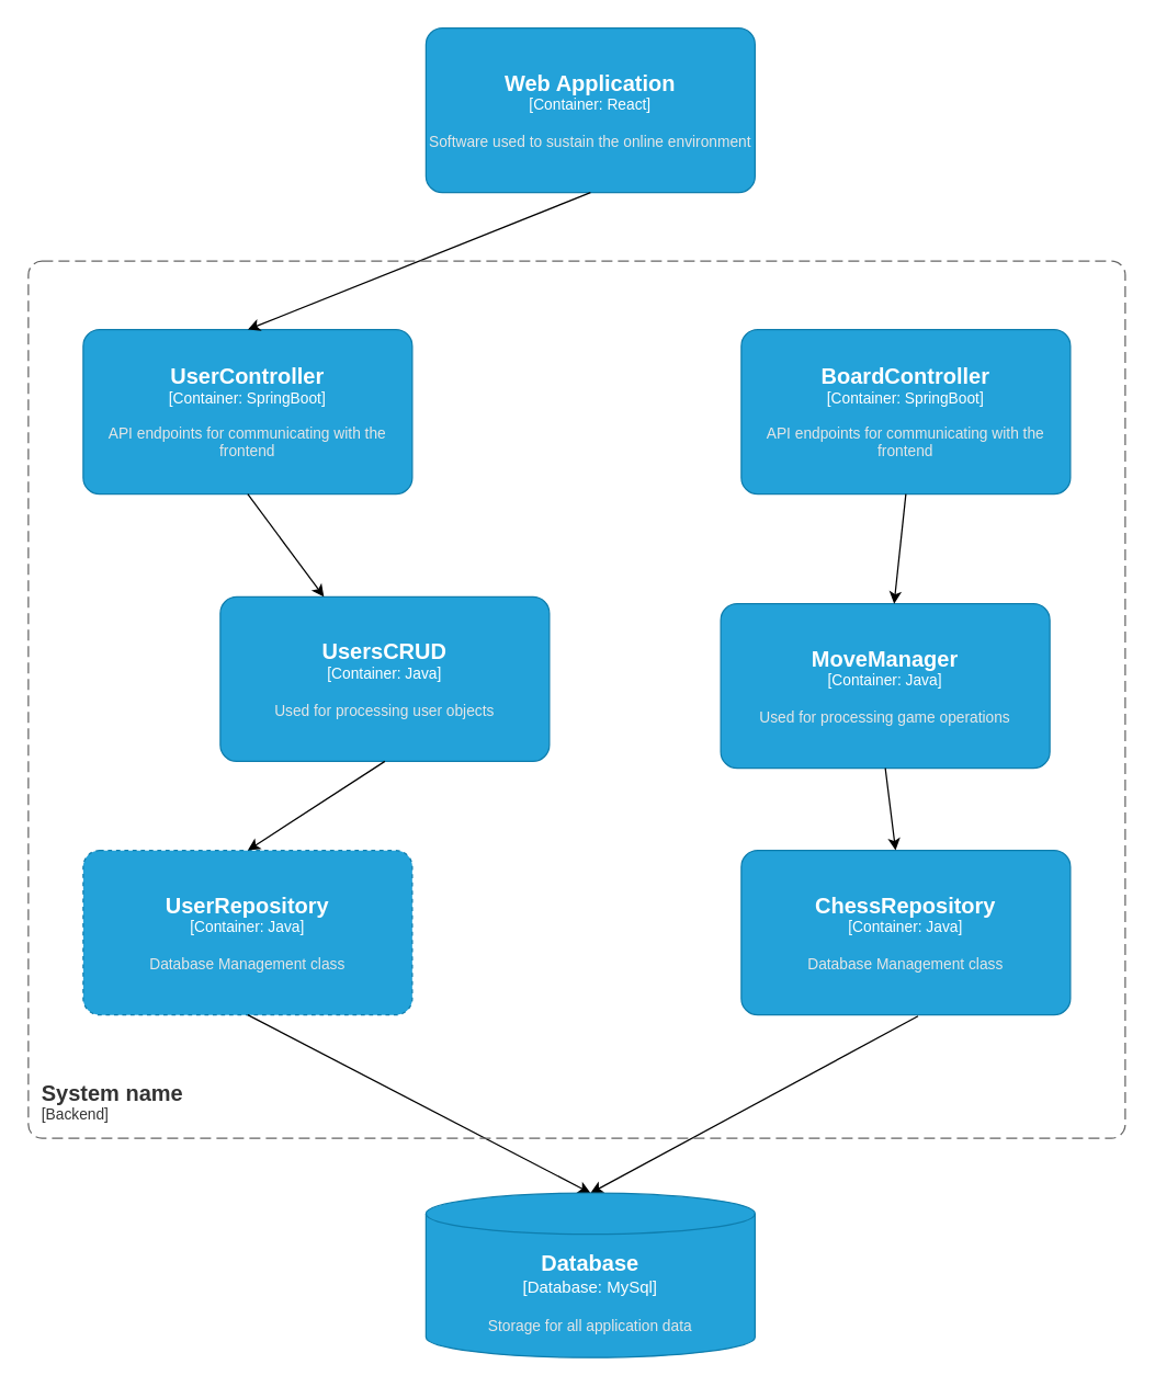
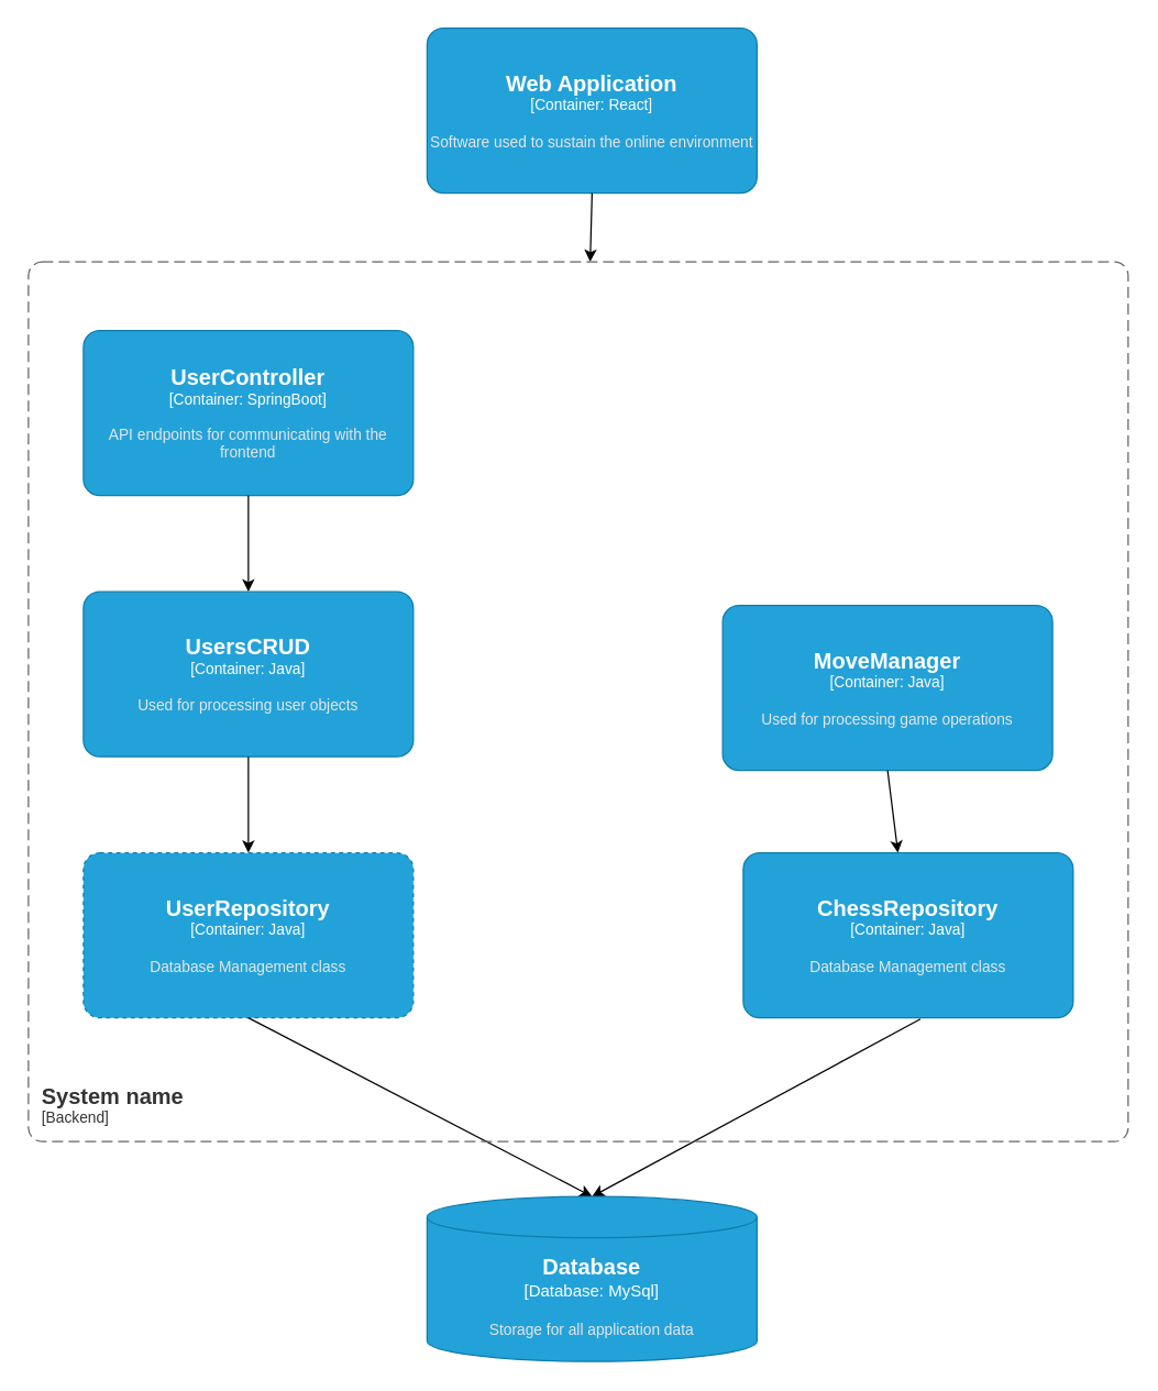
  <mxCell id="0" />
  <mxCell id="1" parent="0" />
  <mxCell id="2" value="&lt;font style=&quot;font-size: 16px&quot;&gt;&lt;b&gt;Web Application&lt;/b&gt;&lt;/font&gt;&lt;div&gt;[Container: React]&lt;/div&gt;&lt;br&gt;&lt;div&gt;&lt;font style=&quot;font-size: 11px&quot;&gt;&lt;font color=&quot;#E6E6E6&quot;&gt;Software used to sustain the online environment&lt;/font&gt;&lt;/div&gt;" style="rounded=1;whiteSpace=wrap;html=1;fontSize=11;labelBackgroundColor=none;fillColor=#23A2D9;fontColor=#ffffff;align=center;arcSize=10;strokeColor=#0E7DAD;metaEdit=1;resizable=0;points=[[0.25,0,0],[0.5,0,0],[0.75,0,0],[1,0.25,0],[1,0.5,0],[1,0.75,0],[0.75,1,0],[0.5,1,0],[0.25,1,0],[0,0.75,0],[0,0.5,0],[0,0.25,0]];" parent="1" vertex="1"><mxGeometry x="310" y="20" width="240" height="120" as="geometry" /></mxCell>
  <mxCell id="3" value="&lt;font style=&quot;font-size: 16px&quot;&gt;&lt;b&gt;UserController&lt;/b&gt;&lt;/font&gt;&lt;div&gt;[Container: SpringBoot]&lt;/div&gt;&lt;br&gt;&lt;div&gt;&lt;font style=&quot;font-size: 11px&quot;&gt;&lt;font color=&quot;#E6E6E6&quot;&gt;API endpoints for communicating with the frontend&lt;/font&gt;&lt;/div&gt;" style="rounded=1;whiteSpace=wrap;html=1;fontSize=11;labelBackgroundColor=none;fillColor=#23A2D9;fontColor=#ffffff;align=center;arcSize=10;strokeColor=#0E7DAD;metaEdit=1;resizable=0;points=[[0.25,0,0],[0.5,0,0],[0.75,0,0],[1,0.25,0],[1,0.5,0],[1,0.75,0],[0.75,1,0],[0.5,1,0],[0.25,1,0],[0,0.75,0],[0,0.5,0],[0,0.25,0]];" parent="1" vertex="1"><mxGeometry x="60" y="240" width="240" height="120" as="geometry" /></mxCell>
- <mxCell id="4" value="&lt;font style=&quot;font-size: 16px&quot;&gt;&lt;b&gt;UsersCRUD&lt;/b&gt;&lt;/font&gt;&lt;div&gt;[Container: Java]&lt;/div&gt;&lt;br&gt;&lt;div&gt;&lt;font style=&quot;font-size: 11px&quot;&gt;&lt;font color=&quot;#E6E6E6&quot;&gt;Used for processing user objects&lt;/font&gt;&lt;/div&gt;" style="rounded=1;whiteSpace=wrap;html=1;fontSize=11;labelBackgroundColor=none;fillColor=#23A2D9;fontColor=#ffffff;align=center;arcSize=10;strokeColor=#0E7DAD;metaEdit=1;resizable=0;points=[[0.25,0,0],[0.5,0,0],[0.75,0,0],[1,0.25,0],[1,0.5,0],[1,0.75,0],[0.75,1,0],[0.5,1,0],[0.25,1,0],[0,0.75,0],[0,0.5,0],[0,0.25,0]];" parent="1" vertex="1"><mxGeometry x="160" y="435" width="240" height="120" as="geometry" /></mxCell>
+ <mxCell id="4" value="&lt;font style=&quot;font-size: 16px&quot;&gt;&lt;b&gt;UsersCRUD&lt;/b&gt;&lt;/font&gt;&lt;div&gt;[Container: Java]&lt;/div&gt;&lt;br&gt;&lt;div&gt;&lt;font style=&quot;font-size: 11px&quot;&gt;&lt;font color=&quot;#E6E6E6&quot;&gt;Used for processing user objects&lt;/font&gt;&lt;/div&gt;" style="rounded=1;whiteSpace=wrap;html=1;fontSize=11;labelBackgroundColor=none;fillColor=#23A2D9;fontColor=#ffffff;align=center;arcSize=10;strokeColor=#0E7DAD;metaEdit=1;resizable=0;points=[[0.25,0,0],[0.5,0,0],[0.75,0,0],[1,0.25,0],[1,0.5,0],[1,0.75,0],[0.75,1,0],[0.5,1,0],[0.25,1,0],[0,0.75,0],[0,0.5,0],[0,0.25,0]];" parent="1" vertex="1"><mxGeometry x="60" y="430" width="240" height="120" as="geometry" /></mxCell>
  <mxCell id="5" value="&lt;font style=&quot;font-size: 16px&quot;&gt;&lt;b&gt;UserRepository&lt;/b&gt;&lt;/font&gt;&lt;div&gt;[Container: Java]&lt;/div&gt;&lt;br&gt;&lt;div&gt;&lt;font style=&quot;font-size: 11px&quot;&gt;&lt;font color=&quot;#E6E6E6&quot;&gt;Database Management class&lt;/font&gt;&lt;/div&gt;" style="rounded=1;whiteSpace=wrap;html=1;fontSize=11;labelBackgroundColor=none;fillColor=#23A2D9;fontColor=#ffffff;align=center;arcSize=10;strokeColor=#0E7DAD;metaEdit=1;resizable=0;points=[[0.25,0,0],[0.5,0,0],[0.75,0,0],[1,0.25,0],[1,0.5,0],[1,0.75,0],[0.75,1,0],[0.5,1,0],[0.25,1,0],[0,0.75,0],[0,0.5,0],[0,0.25,0]];dashed=1;" parent="1" vertex="1"><mxGeometry x="60" y="620" width="240" height="120" as="geometry" /></mxCell>
- <mxCell id="6" value="&lt;font style=&quot;font-size: 16px&quot;&gt;&lt;b&gt;BoardController&lt;/b&gt;&lt;/font&gt;&lt;div&gt;[Container: SpringBoot]&lt;/div&gt;&lt;br&gt;&lt;div&gt;&lt;font style=&quot;font-size: 11px&quot;&gt;&lt;font color=&quot;#E6E6E6&quot;&gt;API endpoints for communicating with the frontend&lt;/font&gt;&lt;/div&gt;" style="rounded=1;whiteSpace=wrap;html=1;fontSize=11;labelBackgroundColor=none;fillColor=#23A2D9;fontColor=#ffffff;align=center;arcSize=10;strokeColor=#0E7DAD;metaEdit=1;resizable=0;points=[[0.25,0,0],[0.5,0,0],[0.75,0,0],[1,0.25,0],[1,0.5,0],[1,0.75,0],[0.75,1,0],[0.5,1,0],[0.25,1,0],[0,0.75,0],[0,0.5,0],[0,0.25,0]];" parent="1" vertex="1"><mxGeometry x="540" y="240" width="240" height="120" as="geometry" /></mxCell>
  <mxCell id="7" value="&lt;font style=&quot;font-size: 16px&quot;&gt;&lt;b&gt;MoveManager&lt;/b&gt;&lt;/font&gt;&lt;div&gt;[Container: Java]&lt;/div&gt;&lt;br&gt;&lt;div&gt;&lt;font style=&quot;font-size: 11px&quot;&gt;&lt;font color=&quot;#E6E6E6&quot;&gt;Used for processing game operations&lt;/font&gt;&lt;/div&gt;" style="rounded=1;whiteSpace=wrap;html=1;fontSize=11;labelBackgroundColor=none;fillColor=#23A2D9;fontColor=#ffffff;align=center;arcSize=10;strokeColor=#0E7DAD;metaEdit=1;resizable=0;points=[[0.25,0,0],[0.5,0,0],[0.75,0,0],[1,0.25,0],[1,0.5,0],[1,0.75,0],[0.75,1,0],[0.5,1,0],[0.25,1,0],[0,0.75,0],[0,0.5,0],[0,0.25,0]];" parent="1" vertex="1"><mxGeometry x="525" y="440" width="240" height="120" as="geometry" /></mxCell>
  <mxCell id="8" value="&lt;font style=&quot;font-size: 16px&quot;&gt;&lt;b&gt;ChessRepository&lt;/b&gt;&lt;/font&gt;&lt;div&gt;[Container: Java]&lt;/div&gt;&lt;br&gt;&lt;div&gt;&lt;font style=&quot;font-size: 11px&quot;&gt;&lt;font color=&quot;#E6E6E6&quot;&gt;Database Management class&lt;/font&gt;&lt;/div&gt;" style="rounded=1;whiteSpace=wrap;html=1;fontSize=11;labelBackgroundColor=none;fillColor=#23A2D9;fontColor=#ffffff;align=center;arcSize=10;strokeColor=#0E7DAD;metaEdit=1;resizable=0;points=[[0.25,0,0],[0.5,0,0],[0.75,0,0],[1,0.25,0],[1,0.5,0],[1,0.75,0],[0.75,1,0],[0.5,1,0],[0.25,1,0],[0,0.75,0],[0,0.5,0],[0,0.25,0]];" parent="1" vertex="1"><mxGeometry x="540" y="620" width="240" height="120" as="geometry" /></mxCell>
  <mxCell id="9" value="" style="endArrow=classic;html=1;rounded=0;exitX=0.5;exitY=1;exitDx=0;exitDy=0;exitPerimeter=0;entryX=0.5;entryY=0;entryDx=0;entryDy=0;entryPerimeter=0;" parent="1" source="5" edge="1"><mxGeometry width="50" height="50" relative="1" as="geometry"><mxPoint x="400" y="670" as="sourcePoint" /><mxPoint x="430" y="870" as="targetPoint" /></mxGeometry></mxCell>
  <mxCell id="10" value="" style="endArrow=classic;html=1;rounded=0;exitX=0.537;exitY=1.008;exitDx=0;exitDy=0;exitPerimeter=0;entryX=0.5;entryY=0;entryDx=0;entryDy=0;entryPerimeter=0;" parent="1" source="8" edge="1"><mxGeometry width="50" height="50" relative="1" as="geometry"><mxPoint x="190" y="750" as="sourcePoint" /><mxPoint x="430" y="870" as="targetPoint" /></mxGeometry></mxCell>
  <mxCell id="11" value="" style="endArrow=classic;html=1;rounded=0;exitX=0.5;exitY=1;exitDx=0;exitDy=0;exitPerimeter=0;entryX=0.5;entryY=0;entryDx=0;entryDy=0;entryPerimeter=0;" parent="1" source="4" target="5" edge="1"><mxGeometry width="50" height="50" relative="1" as="geometry"><mxPoint x="200" y="760" as="sourcePoint" /><mxPoint x="450" y="820" as="targetPoint" /></mxGeometry></mxCell>
  <mxCell id="12" value="" style="endArrow=classic;html=1;rounded=0;exitX=0.5;exitY=1;exitDx=0;exitDy=0;exitPerimeter=0;" parent="1" source="3" target="4" edge="1"><mxGeometry width="50" height="50" relative="1" as="geometry"><mxPoint x="210" y="770" as="sourcePoint" /><mxPoint x="460" y="830" as="targetPoint" /></mxGeometry></mxCell>
  <mxCell id="13" value="" style="endArrow=classic;html=1;rounded=0;exitX=0.5;exitY=1;exitDx=0;exitDy=0;exitPerimeter=0;" parent="1" source="7" target="8" edge="1"><mxGeometry width="50" height="50" relative="1" as="geometry"><mxPoint x="220" y="780" as="sourcePoint" /><mxPoint x="470" y="840" as="targetPoint" /></mxGeometry></mxCell>
- <mxCell id="14" value="" style="endArrow=classic;html=1;rounded=0;exitX=0.5;exitY=1;exitDx=0;exitDy=0;exitPerimeter=0;" parent="1" source="6" target="7" edge="1"><mxGeometry width="50" height="50" relative="1" as="geometry"><mxPoint x="230" y="790" as="sourcePoint" /><mxPoint x="480" y="850" as="targetPoint" /></mxGeometry></mxCell>
- <mxCell id="15" value="" style="endArrow=classic;html=1;rounded=0;exitX=0.5;exitY=1;exitDx=0;exitDy=0;exitPerimeter=0;entryX=0.5;entryY=0;entryDx=0;entryDy=0;entryPerimeter=0;" parent="1" source="2" target="3" edge="1"><mxGeometry width="50" height="50" relative="1" as="geometry"><mxPoint x="190" y="370" as="sourcePoint" /><mxPoint x="190" y="440" as="targetPoint" /></mxGeometry></mxCell>
+ <mxCell id="15" value="" style="endArrow=classic;html=1;rounded=0;exitX=0.5;exitY=1;exitDx=0;exitDy=0;exitPerimeter=0;" parent="1" source="2" target="16" edge="1"><mxGeometry width="50" height="50" relative="1" as="geometry"><mxPoint x="190" y="370" as="sourcePoint" /><mxPoint x="190" y="440" as="targetPoint" /></mxGeometry></mxCell>
  <mxCell id="16" value="&lt;font style=&quot;font-size: 16px&quot;&gt;&lt;b&gt;&lt;div style=&quot;text-align: left&quot;&gt;System name&lt;/div&gt;&lt;/b&gt;&lt;/font&gt;&lt;div style=&quot;text-align: left&quot;&gt;[Backend]&lt;/div&gt;" style="rounded=1;fontSize=11;whiteSpace=wrap;html=1;dashed=1;arcSize=20;fillColor=none;strokeColor=#666666;fontColor=#333333;labelBackgroundColor=none;align=left;verticalAlign=bottom;labelBorderColor=none;spacingTop=0;spacing=10;dashPattern=8 4;metaEdit=1;rotatable=0;perimeter=rectanglePerimeter;noLabel=0;labelPadding=0;allowArrows=0;connectable=0;expand=0;recursiveResize=0;editable=1;pointerEvents=0;absoluteArcSize=1;points=[[0.25,0,0],[0.5,0,0],[0.75,0,0],[1,0.25,0],[1,0.5,0],[1,0.75,0],[0.75,1,0],[0.5,1,0],[0.25,1,0],[0,0.75,0],[0,0.5,0],[0,0.25,0]];" parent="1" vertex="1"><mxGeometry x="20" y="190" width="800" height="640" as="geometry" /></mxCell>
  <mxCell id="17" value="&lt;font style=&quot;font-size: 16px&quot;&gt;&lt;b&gt;Database&lt;/b&gt;&lt;/font&gt;&lt;div&gt;[Database:&amp;nbsp;MySql]&lt;/div&gt;&lt;br&gt;&lt;div&gt;&lt;font style=&quot;font-size: 11px&quot;&gt;&lt;font color=&quot;#E6E6E6&quot;&gt;Storage for all application data&lt;/font&gt;&lt;/div&gt;" style="shape=cylinder3;size=15;whiteSpace=wrap;html=1;boundedLbl=1;rounded=0;labelBackgroundColor=none;fillColor=#23A2D9;fontSize=12;fontColor=#ffffff;align=center;strokeColor=#0E7DAD;metaEdit=1;points=[[0.5,0,0],[1,0.25,0],[1,0.5,0],[1,0.75,0],[0.5,1,0],[0,0.75,0],[0,0.5,0],[0,0.25,0]];resizable=0;" vertex="1" parent="1"><mxGeometry x="310" y="870" width="240" height="120" as="geometry" /></mxCell>
